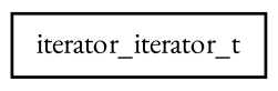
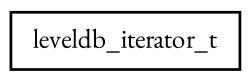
  digraph {
    rankdir=TB
    fontname="EB Garamond"
-   n1 [color=black fillcolor=white fontname="EB Garamond" fontsize=10 height=0.2 label=iterator_iterator_t shape=record style=filled width=0.4]
+   n1 [color=black fillcolor=white fontname="EB Garamond" fontsize=10 height=0.2 label=leveldb_iterator_t shape=record style=filled width=0.4]
  }
